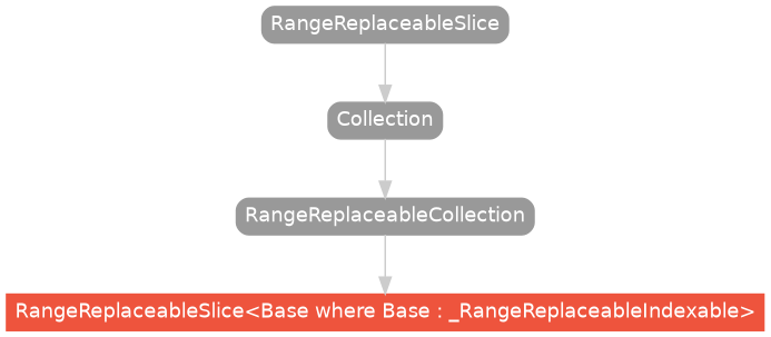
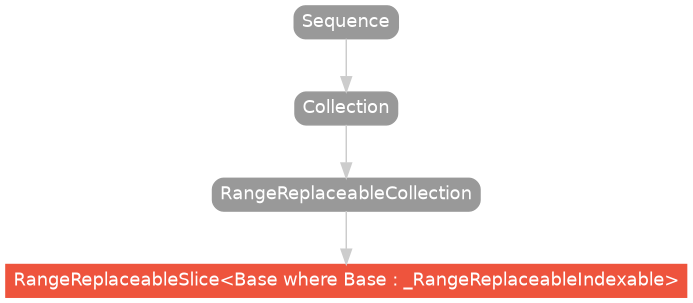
  strict digraph {
    node [color="#999999" fillcolor="#999999" fontcolor=white fontname=Helvetica fontsize=12 margin="0.07,0.05" shape=box style="filled,rounded"]
    edge [color="#cccccc"]
    "RangeReplaceableSlice<Base where Base : _RangeReplaceableIndexable>" [color="#ee543d" fillcolor="#ee543d" height=0.3 style=filled]
    Collection [height=0.3]
    RangeReplaceableCollection [height=0.3]
-   Sequence [height=0.3 label=RangeReplaceableSlice]
+   Sequence [height=0.3]
    subgraph sub_1 {
      rank=max
      "RangeReplaceableSlice<Base where Base : _RangeReplaceableIndexable>"
    }
    Collection -> RangeReplaceableCollection
    RangeReplaceableCollection -> "RangeReplaceableSlice<Base where Base : _RangeReplaceableIndexable>"
    Sequence -> Collection
  }
